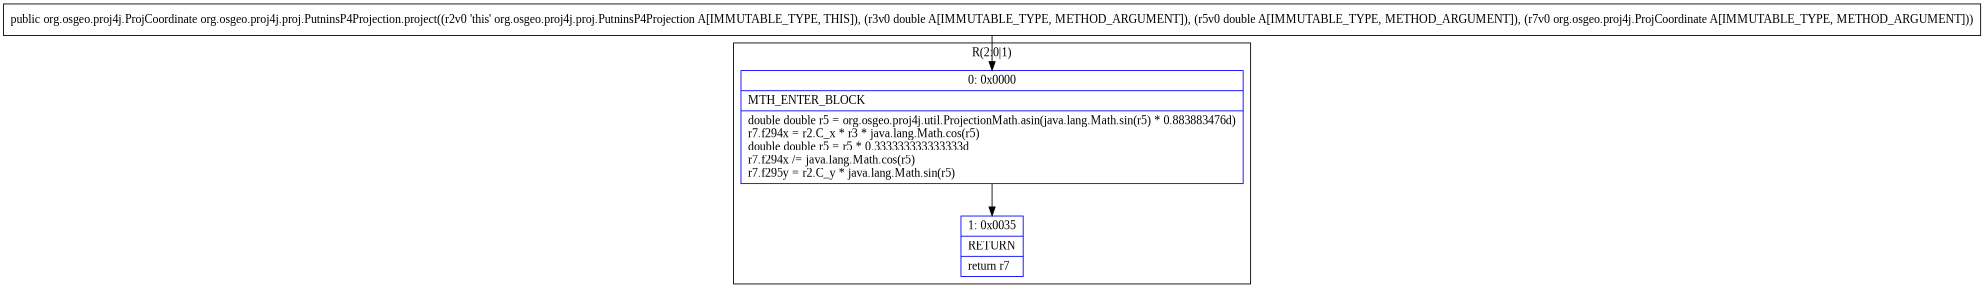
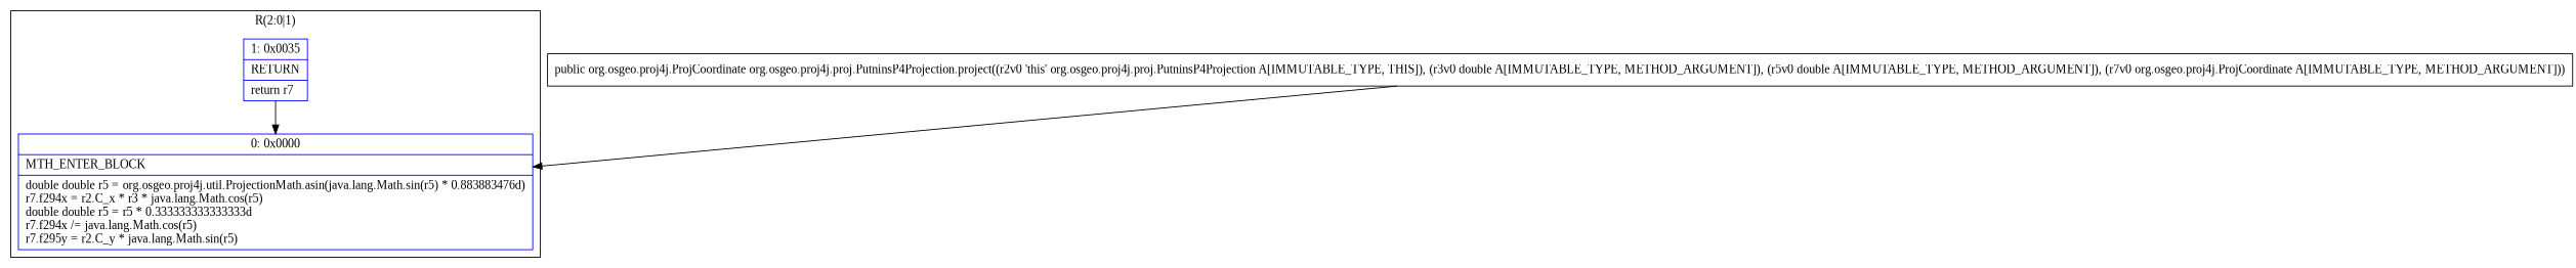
  digraph {
    fontname="Liberation Serif"
    node [color=blue shape=record fontname="Liberation Serif"]
    edge [fontname="Liberation Serif"]
    n1 [label="{0\:\ 0x0000|MTH_ENTER_BLOCK\l|double double r5 = org.osgeo.proj4j.util.ProjectionMath.asin(java.lang.Math.sin(r5) * 0.883883476d)\lr7.f294x = r2.C_x * r3 * java.lang.Math.cos(r5)\ldouble double r5 = r5 * 0.333333333333333d\lr7.f294x \/= java.lang.Math.cos(r5)\lr7.f295y = r2.C_y * java.lang.Math.sin(r5)\l}"]
    n2 [label="{1\:\ 0x0035|RETURN\l|return r7\l}"]
    n3 [label="{public org.osgeo.proj4j.ProjCoordinate org.osgeo.proj4j.proj.PutninsP4Projection.project((r2v0 'this' org.osgeo.proj4j.proj.PutninsP4Projection A[IMMUTABLE_TYPE, THIS]), (r3v0 double A[IMMUTABLE_TYPE, METHOD_ARGUMENT]), (r5v0 double A[IMMUTABLE_TYPE, METHOD_ARGUMENT]), (r7v0 org.osgeo.proj4j.ProjCoordinate A[IMMUTABLE_TYPE, METHOD_ARGUMENT])) }" color=""]
    subgraph cluster_1 {
      label="R(2:0|1)"
      n1
      n2
    }
-   n1 -> n2
+   n2 -> n1
    n3 -> n1
  }
